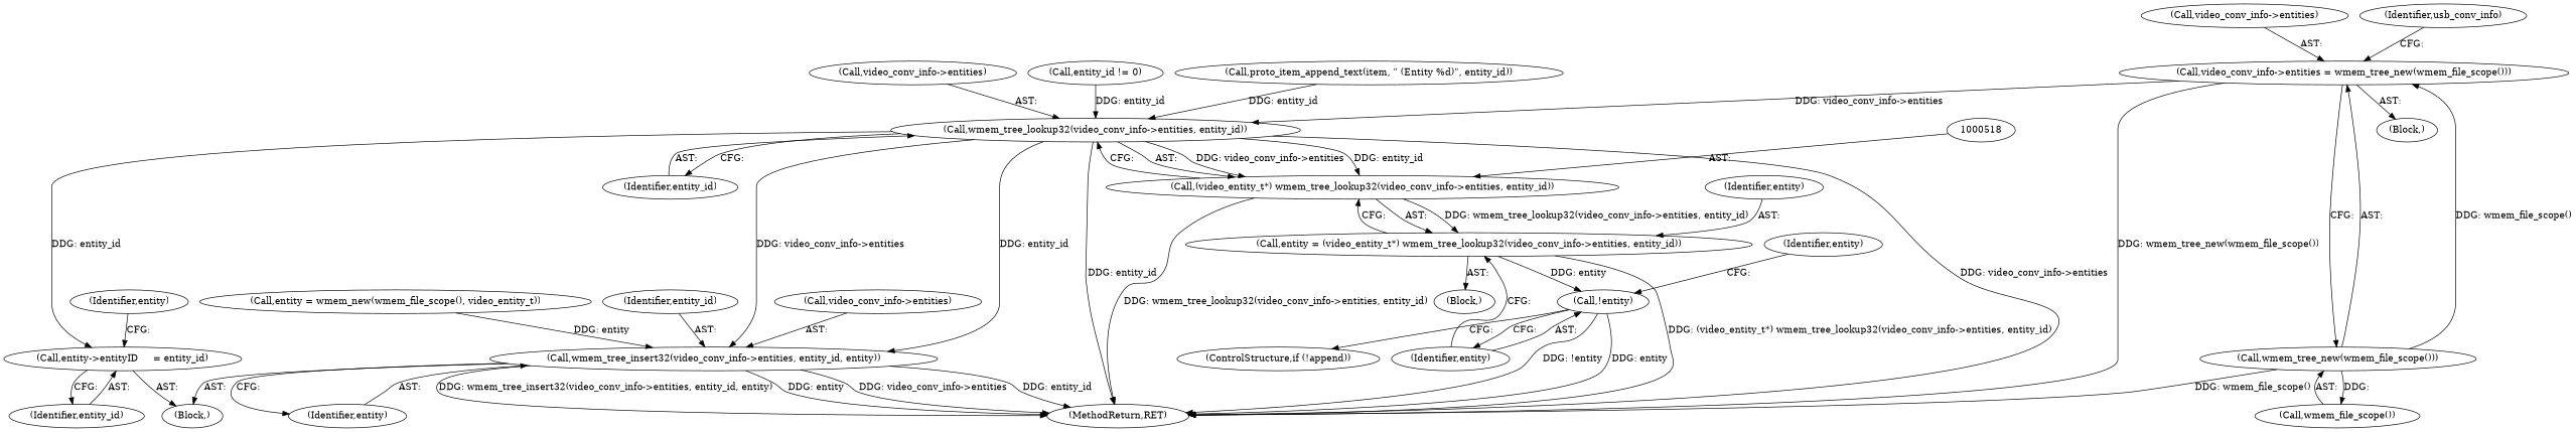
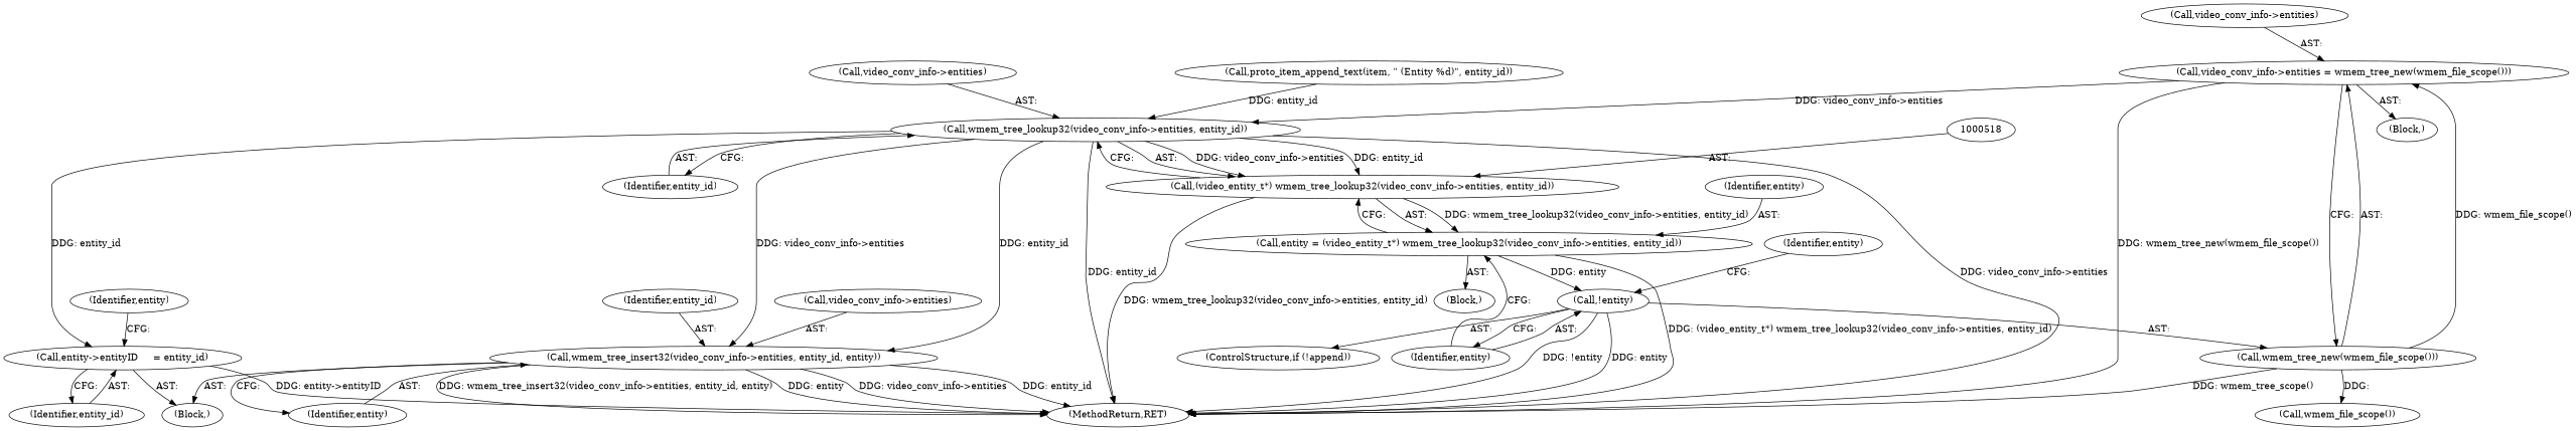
  digraph {
    n1 [label="(Call,video_conv_info->entities = wmem_tree_new(wmem_file_scope()))"]
    n2 [label="(Call,wmem_tree_new(wmem_file_scope()))"]
    n3 [label="(Call,wmem_tree_lookup32(video_conv_info->entities, entity_id))"]
    n4 [label="(MethodReturn,RET)"]
    n5 [label="(Block,)"]
    n6 [label="(Call,wmem_file_scope())"]
    n7 [label="(Call,(video_entity_t*) wmem_tree_lookup32(video_conv_info->entities, entity_id))"]
    n8 [label="(Call,entity->entityID     = entity_id)"]
    n9 [label="(Call,wmem_tree_insert32(video_conv_info->entities, entity_id, entity))"]
    n10 [label="(Identifier,entity_id)"]
    n11 [label="(Call,entity = (video_entity_t*) wmem_tree_lookup32(video_conv_info->entities, entity_id))"]
    n12 [label="(Identifier,entity_id)"]
    n13 [label="(Block,)"]
    n14 [label="(Identifier,entity)"]
    n15 [label="(Call,!entity)"]
    n16 [label="(Block,)"]
    n17 [label="(Identifier,entity)"]
    n18 [label="(ControlStructure,if (!append))"]
-   n19 [label="(Call,entity = wmem_new(wmem_file_scope(), video_entity_t))"]
    n20 [label="(Identifier,entity_id)"]
    n21 [label="(Call,video_conv_info->entities)"]
    n22 [label="(Identifier,entity)"]
    n23 [label="(Identifier,entity)"]
    n24 [label="(Call,video_conv_info->entities)"]
    n25 [label="(Identifier,entity)"]
-   n26 [label="(Call,entity_id != 0)"]
    n27 [label="(Call,proto_item_append_text(item, \" (Entity %d)\", entity_id))"]
-   n28 [label="(Identifier,usb_conv_info)"]
    n29 [label="(Call,video_conv_info->entities)"]
    1000518
    n1 -> n2 [label="CFG: "]
    n1 -> n3 [label="DDG: video_conv_info->entities"]
    n1 -> n4 [label="DDG: wmem_tree_new(wmem_file_scope())"]
    n1 -> n5 [label="AST: "]
    n2 -> n1 [label="AST: "]
    n2 -> n1 [label="DDG: wmem_file_scope()"]
-   n2 -> n4 [label="DDG: wmem_file_scope()"]
+   n2 -> n4 [label="DDG: wmem_tree_scope()"]
    n2 -> n6 [label="DDG: "]
    n3 -> n4 [label="DDG: video_conv_info->entities"]
    n3 -> n4 [label="DDG: entity_id"]
    n3 -> n7 [label="AST: "]
    n3 -> n7 [label="DDG: video_conv_info->entities"]
    n3 -> n7 [label="DDG: entity_id"]
    n3 -> n8 [label="DDG: entity_id"]
    n3 -> n9 [label="DDG: video_conv_info->entities"]
    n3 -> n9 [label="DDG: entity_id"]
    n3 -> n10 [label="CFG: "]
-   n6 -> n2 [label="AST: "]
+   n15 -> n2 [label="AST: "]
    n7 -> n3 [label="CFG: "]
    n7 -> n4 [label="DDG: wmem_tree_lookup32(video_conv_info->entities, entity_id)"]
    n7 -> n11 [label="AST: "]
    n7 -> n11 [label="DDG: wmem_tree_lookup32(video_conv_info->entities, entity_id)"]
+   n8 -> n4 [label="DDG: entity->entityID"]
    n8 -> n12 [label="CFG: "]
    n8 -> n13 [label="AST: "]
    n9 -> n4 [label="DDG: wmem_tree_insert32(video_conv_info->entities, entity_id, entity)"]
    n9 -> n4 [label="DDG: entity"]
    n9 -> n4 [label="DDG: video_conv_info->entities"]
    n9 -> n4 [label="DDG: entity_id"]
    n9 -> n13 [label="AST: "]
    n9 -> n14 [label="CFG: "]
    n10 -> n3 [label="AST: "]
    n11 -> n4 [label="DDG: (video_entity_t*) wmem_tree_lookup32(video_conv_info->entities, entity_id)"]
    n11 -> n7 [label="CFG: "]
    n11 -> n15 [label="DDG: entity"]
    n11 -> n16 [label="AST: "]
    n12 -> n8 [label="AST: "]
    n14 -> n9 [label="AST: "]
    n15 -> n4 [label="DDG: !entity"]
    n15 -> n4 [label="DDG: entity"]
    n15 -> n17 [label="CFG: "]
-   n15 -> n18 [label="CFG: "]
+   n15 -> n18 [label="AST: "]
    n17 -> n11 [label="CFG: "]
    n17 -> n15 [label="AST: "]
-   n19 -> n9 [label="DDG: entity"]
    n20 -> n9 [label="AST: "]
    n21 -> n1 [label="AST: "]
    n22 -> n11 [label="AST: "]
    n23 -> n15 [label="CFG: "]
    n24 -> n9 [label="AST: "]
    n25 -> n8 [label="CFG: "]
-   n26 -> n3 [label="DDG: entity_id"]
    n27 -> n3 [label="DDG: entity_id"]
-   n28 -> n1 [label="CFG: "]
    n29 -> n3 [label="AST: "]
    1000518 -> n7 [label="AST: "]
  }
